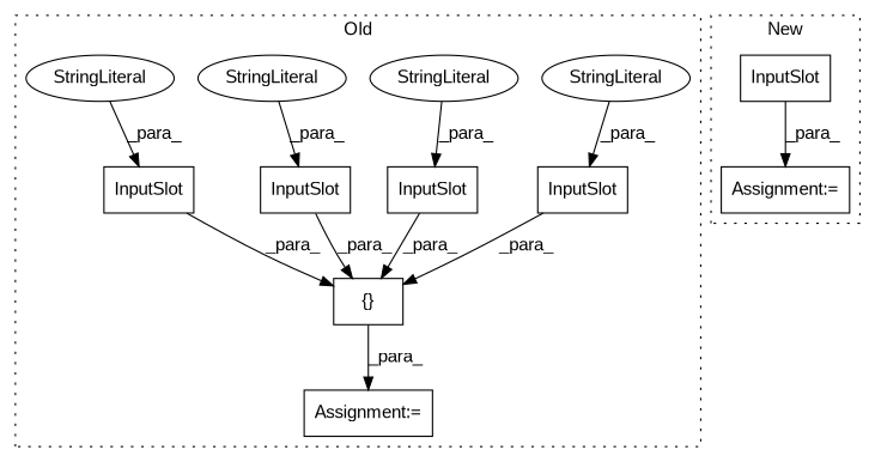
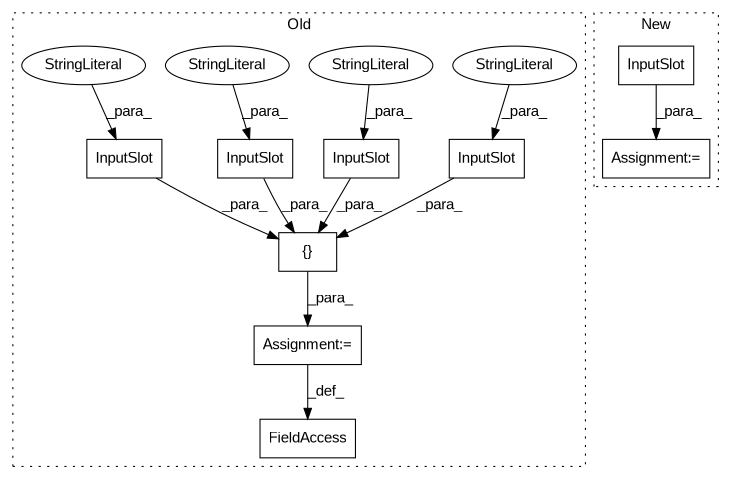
  digraph {
    fontname="Liberation Sans"
    node [a=32 l="10,1" shape=box fontname="Liberation Sans"]
    edge [fontname="Liberation Sans"]
    n1 [label=InputSlot s="15231,15251"]
    n2 [a=7 l=1 label="Assignment:=" s=15212]
    n3 [a=4 l="1,1" label="{}" s="15230,15368"]
+   n4 [a=22 l=10 label=FieldAccess s=15202]
    n5 [a=45 l=10 label=StringLiteral s=15241 shape=ellipse]
    n6 [label=InputSlot s="15253,15282"]
    n7 [a=45 l=10 label=StringLiteral s=15263 shape=ellipse]
    n8 [label=InputSlot s="15341,15367"]
    n9 [a=45 l=11 label=StringLiteral s=15351 shape=ellipse]
    n10 [label=InputSlot s="15303,15339"]
    n11 [a=45 l=20 label=StringLiteral s=15313 shape=ellipse]
    n12 [label=InputSlot s="15296,15311"]
    n13 [a=7 l=1 label="Assignment:=" s=15295]
    subgraph cluster_1 {
      label=Old
      style=dotted
      n1
      n2
      n3
+     n4
      n5
      n6
      n7
      n8
      n9
      n10
      n11
    }
    subgraph cluster_2 {
      label=New
      style=dotted
      n12
      n13
    }
    n1 -> n3 [label=_para_]
+   n2 -> n4 [label=_def_]
    n3 -> n2 [label=_para_]
    n5 -> n1 [label=_para_]
    n6 -> n3 [label=_para_]
    n7 -> n6 [label=_para_]
    n8 -> n3 [label=_para_]
    n9 -> n8 [label=_para_]
    n10 -> n3 [label=_para_]
    n11 -> n10 [label=_para_]
    n12 -> n13 [label=_para_]
  }
